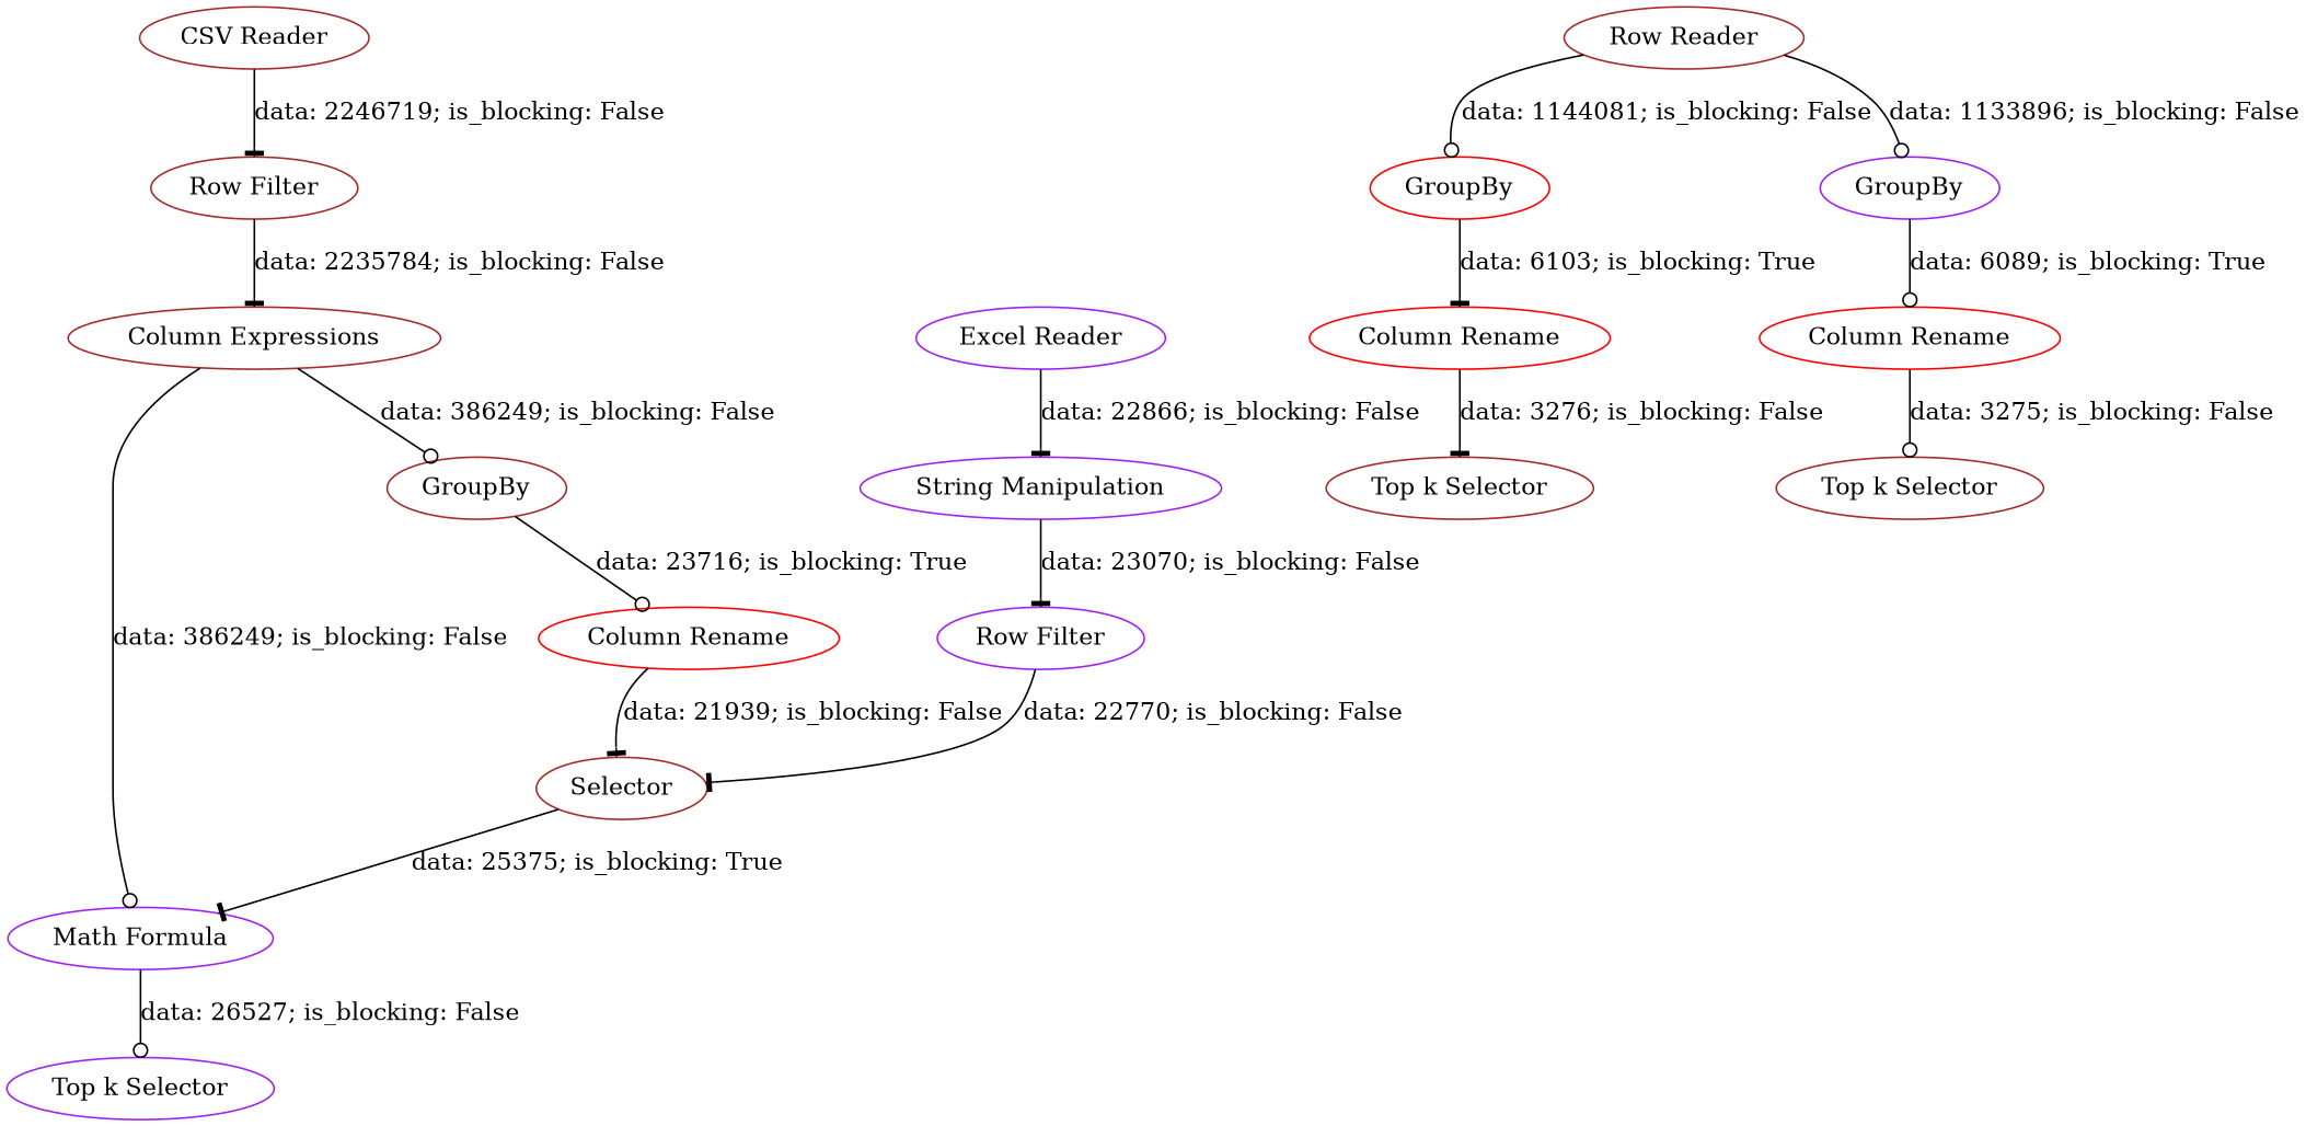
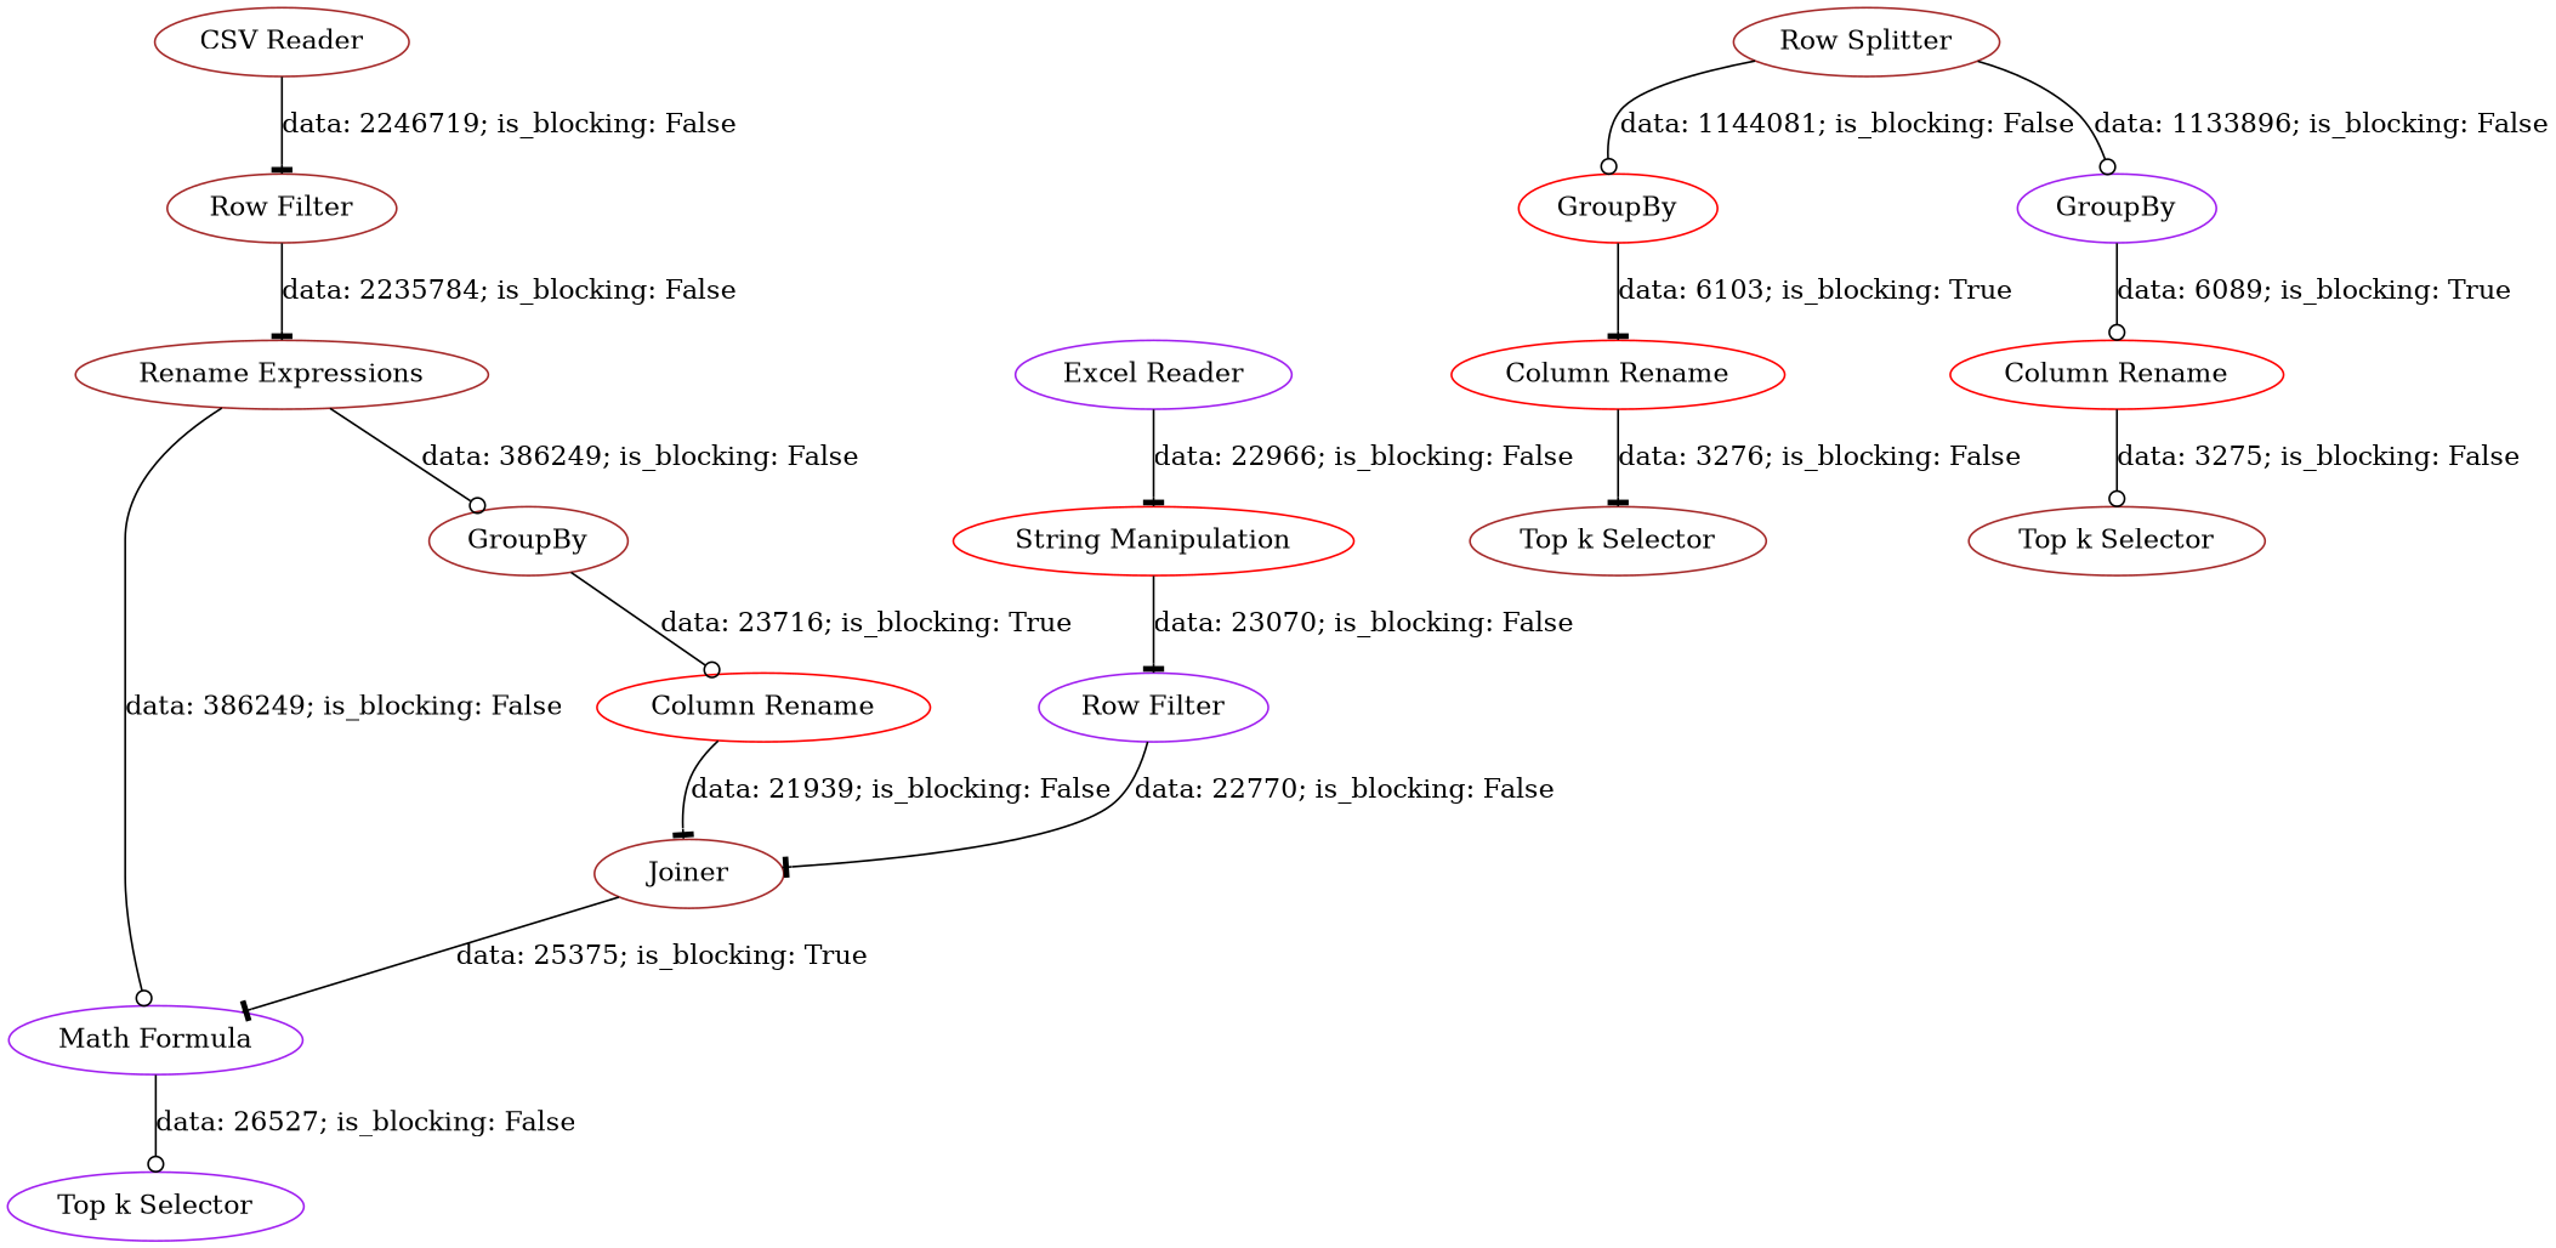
  digraph {
    rankdir=TB
    node [color=brown]
    edge [arrowhead=tee]
-   n1 [label=Selector]
+   n1 [label=Joiner]
    n2 [color=purple label="Math Formula"]
    n3 [color=purple label="Top k Selector"]
-   n4 [label="Column Expressions"]
+   n4 [label="Rename Expressions"]
    n5 [label=GroupBy]
    n6 [color=red label="Column Rename"]
-   n7 [label="Row Reader"]
+   n7 [label="Row Splitter"]
    n8 [color=red label=GroupBy]
    n9 [color=purple label=GroupBy]
-   n10 [color=purple label="String Manipulation"]
+   n10 [color=red label="String Manipulation"]
    n11 [color=purple label="Row Filter"]
    n12 [color=purple label="Excel Reader"]
    n13 [color=red label="Column Rename"]
    n14 [label="Top k Selector"]
    n15 [color=red label="Column Rename"]
    n16 [label="Top k Selector"]
    n17 [label="Row Filter"]
    n18 [label="CSV Reader"]
    n1 -> n2 [label="data: 25375; is_blocking: True"]
    n2 -> n3 [arrowhead=odot label="data: 26527; is_blocking: False"]
    n4 -> n2 [arrowhead=odot label="data: 386249; is_blocking: False"]
    n4 -> n5 [arrowhead=odot label="data: 386249; is_blocking: False"]
    n5 -> n6 [arrowhead=odot label="data: 23716; is_blocking: True"]
    n6 -> n1 [label="data: 21939; is_blocking: False"]
    n7 -> n8 [arrowhead=odot label="data: 1144081; is_blocking: False"]
    n7 -> n9 [arrowhead=odot label="data: 1133896; is_blocking: False"]
    n8 -> n13 [label="data: 6103; is_blocking: True"]
    n9 -> n15 [arrowhead=odot label="data: 6089; is_blocking: True"]
    n10 -> n11 [label="data: 23070; is_blocking: False"]
    n11 -> n1 [label="data: 22770; is_blocking: False"]
-   n12 -> n10 [label="data: 22866; is_blocking: False"]
+   n12 -> n10 [label="data: 22966; is_blocking: False"]
    n13 -> n14 [label="data: 3276; is_blocking: False"]
    n15 -> n16 [arrowhead=odot label="data: 3275; is_blocking: False"]
    n17 -> n4 [label="data: 2235784; is_blocking: False"]
    n18 -> n17 [label="data: 2246719; is_blocking: False"]
  }
